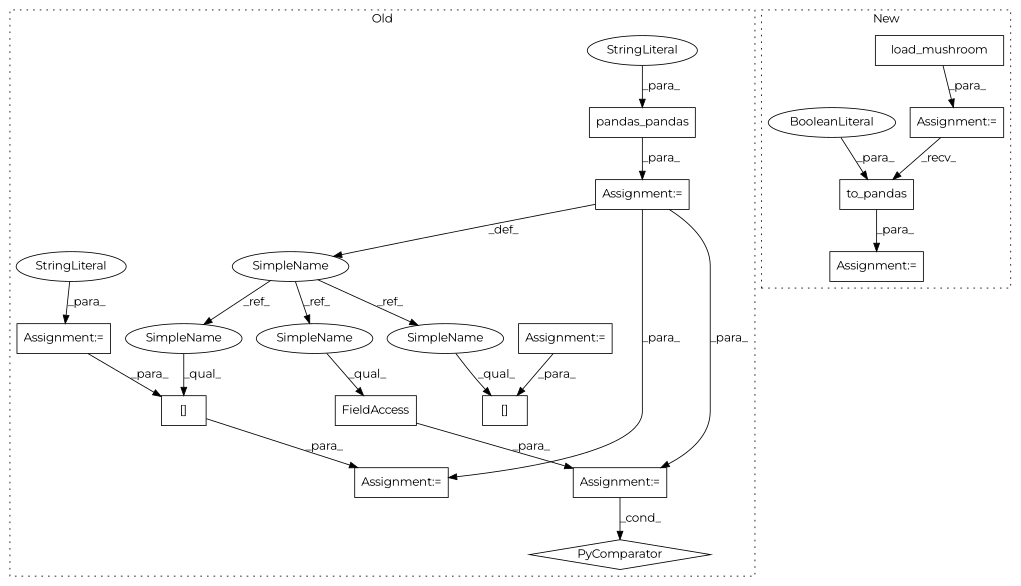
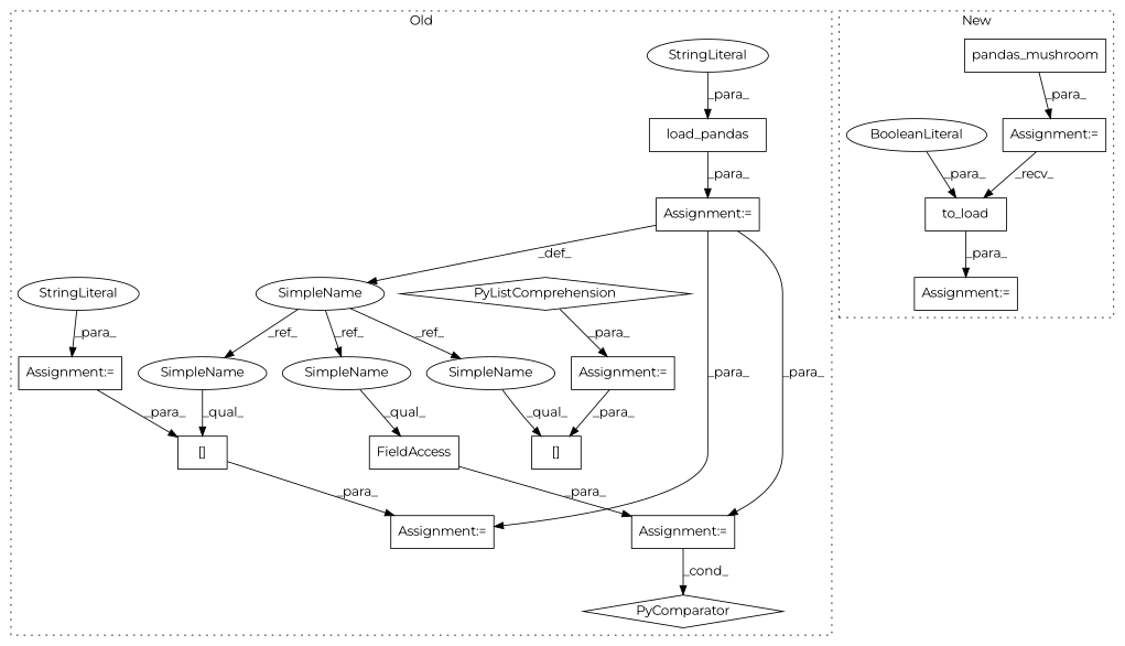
  digraph {
    fontname=Montserrat
    node [a=7 fontname=Montserrat l=2 s=3361 shape=box]
    edge [fontname=Montserrat]
+   n1 [a=109 l=107 label=PyListComprehension s=3300 shape=diamond]
    n2 [a=113 l=38 label=PyComparator shape=diamond]
    n3 [l=12 label="Assignment:=" s=3288]
-   n4 [a=32 l="12,1" label=pandas_pandas s="3230,3252"]
+   n4 [a=32 l="12,1" label=load_pandas s="3230,3252"]
    n5 [a=2 l="3,1" label="[]" s="3424,3435"]
    n6 [a=42 label=SimpleName s=3222 shape=ellipse]
    n7 [a=22 l=10 label=FieldAccess s=3370]
    n8 [a=2 l="3,1" label="[]" s="3445,3454"]
    n9 [a=45 l=10 label=StringLiteral s=3242 shape=ellipse]
    n10 [l=38 label="Assignment:="]
    n11 [l=1 label="Assignment:=" s=3444]
    n12 [l=1 label="Assignment:=" s=3224]
    n13 [l=1 label="Assignment:=" s=3265]
    n14 [a=45 l=8 label=StringLiteral s=3266 shape=ellipse]
    n15 [a=42 label=SimpleName s=3424 shape=ellipse]
    n16 [a=42 label=SimpleName s=3445 shape=ellipse]
    n17 [a=42 label=SimpleName s=3370 shape=ellipse]
-   n18 [a=32 l=11 label=to_pandas s=3294]
+   n18 [a=32 l=11 label=to_load s=3294]
    n19 [label="Assignment:=" s=3287]
    n20 [l=1 label="Assignment:=" s=3241]
-   n21 [a=32 l="14,1" label=load_mushroom s="3242,3260"]
+   n21 [a=32 l="14,1" label=pandas_mushroom s="3242,3260"]
    n22 [a=9 l=4 label=BooleanLiteral s=3256 shape=ellipse]
    subgraph cluster_1 {
      label=Old
      style=dotted
+     n1
      n2
      n3
      n4
      n5
      n6
      n7
      n8
      n9
      n10
      n11
      n12
      n13
      n14
      n15
      n16
      n17
    }
    subgraph cluster_2 {
      label=New
      style=dotted
      n18
      n19
      n20
      n21
      n22
    }
+   n1 -> n3 [label=_para_]
    n3 -> n5 [label=_para_]
    n4 -> n12 [label=_para_]
    n6 -> n15 [label=_ref_]
    n6 -> n16 [label=_ref_]
    n6 -> n17 [label=_ref_]
    n7 -> n10 [label=_para_]
    n8 -> n11 [label=_para_]
    n9 -> n4 [label=_para_]
    n10 -> n2 [label=_cond_]
    n12 -> n6 [label=_def_]
    n12 -> n10 [label=_para_]
    n12 -> n11 [label=_para_]
    n13 -> n8 [label=_para_]
    n14 -> n13 [label=_para_]
    n15 -> n5 [label=_qual_]
    n16 -> n8 [label=_qual_]
    n17 -> n7 [label=_qual_]
    n18 -> n19 [label=_para_]
    n20 -> n18 [label=_recv_]
    n21 -> n20 [label=_para_]
    n22 -> n18 [label=_para_]
  }
